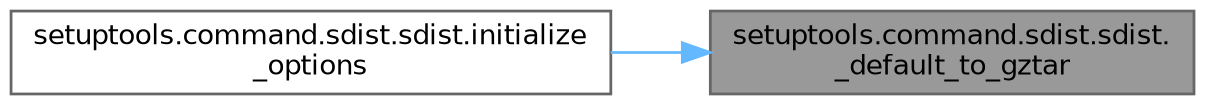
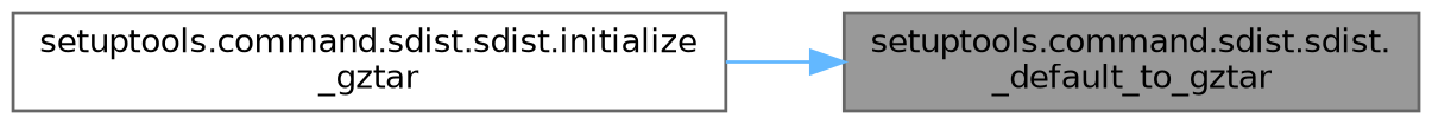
  digraph {
    rankdir=RL
    node [fontname=Helvetica fontsize=10 shape=box style=filled]
    n1 [color=gray40 fillcolor=grey60 fontcolor=black height=0.2 label="setuptools.command.sdist.sdist.\l_default_to_gztar" width=0.4]
-   n2 [color=grey40 fillcolor=white height=0.2 label="setuptools.command.sdist.sdist.initialize\l_options" width=0.4]
+   n2 [color=grey40 fillcolor=white height=0.2 label="setuptools.command.sdist.sdist.initialize\l_gztar" width=0.4]
    n1 -> n2 [color=steelblue1 dir=back fontname=Helvetica fontsize=10 labelfontname=Helvetica labelfontsize=10 style=solid]
  }
